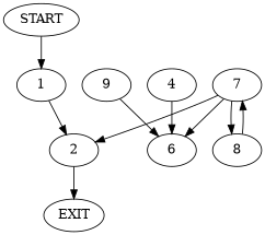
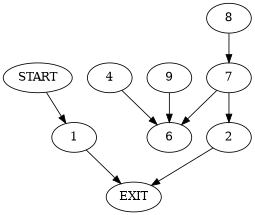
  digraph {
    n1 [label=START]
    1
    2
    n4 [label=EXIT]
    4
    6
    n7 [label=9]
    7
    8
    n1 -> 1
-   1 -> 2
+   1 -> n4
    2 -> n4
    4 -> 6
    n7 -> 6
    7 -> 2
    7 -> 6
-   7 -> 8
    8 -> 7
  }
